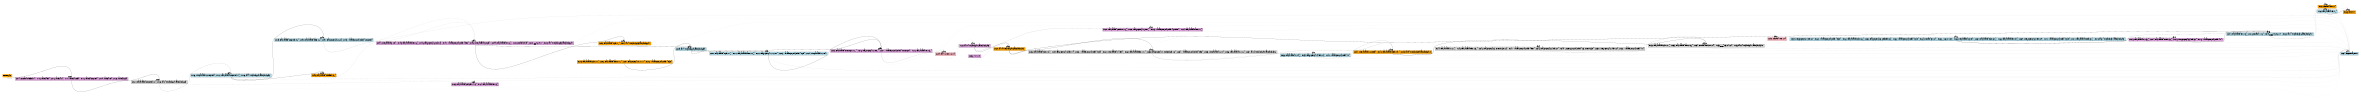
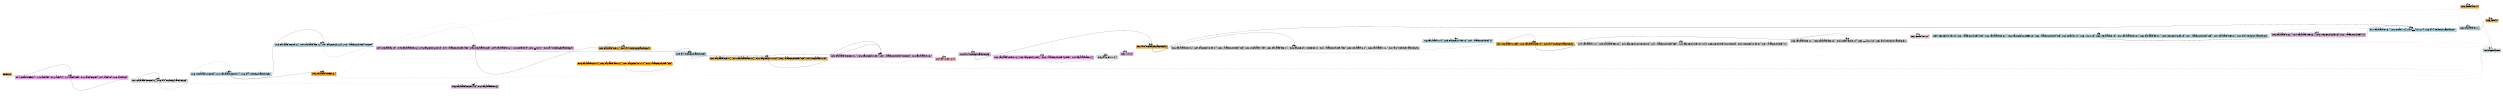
  digraph {
    rankdir=LR
    node [fillcolor=lightblue shape=record style=filled]
    edge [headport=n style=solid tailport=s]
    n1 [fillcolor=orange label=BB_entry431 shape=none]
    n2 [fillcolor=plum label="{20174: constant[undefined,v1]|20175: vardecl['left']|20176: vardecl['rs']|20177: vardecl['rsLeft']|20178: vardecl['computed']|20179: vardecl['ret']|20180: vardecl['style']}"]
    n3 [fillcolor=lightgrey label="{20181: read-variable['_computed',v2,-]|20182: if[v2](true-block:6891,false-block:6889)}"]
    n4 [label="{20186: write-variable[v2,'computed']*|20187: read-variable['computed',v4,-]|20188: if[v4](true-block:6892,false-block:6893)}"]
    n5 [fillcolor=plum label="{20183: read-variable['getStyles',v4,v3]|20184: read-variable['elem',v5,-]}"]
    n6 [label="{20284: exceptional-return}"]
    n7 [label="{20189: read-variable['computed',v5,-]|20190: read-variable['name',v6,-]|20191: read-property[v5,v6,v3]|20192: \<variable-non-null-undef\>['computed']}"]
    n8 [fillcolor=orange label="{20193: read-variable['undefined',v3,-]}"]
    n9 [fillcolor=plum label="{20194: write-variable[v3,'ret']*|20195: read-variable['elem',v6,-]|20196: read-property[v6,'style',v5]|20197: \<variable-non-null-undef\>['elem']|20198: write-variable[v5,'style']*|20199: read-variable['ret',v8,-]|20200: constant[null,v9]|20201: ==[v8,v9,v7]|20202: if[v7](true-block:6895,false-block:6897)}"]
    n10 [label="{20209: if[v7](true-block:6898,false-block:6899)}"]
    n11 [fillcolor=orange label="{20203: read-variable['style',v7,-]|20204: if[v7](true-block:6896,false-block:6897)}"]
-   n12 [label="{20210: read-variable['style',v11,-]|20211: read-variable['name',v12,-]|20212: read-property[v11,v12,v10]|20213: \<variable-non-null-undef\>['style']|20214: write-variable[v10,'ret']*}"]
+   n12 [fillcolor=orange label="{20210: read-variable['style',v11,-]|20211: read-variable['name',v12,-]|20212: read-property[v11,v12,v10]|20213: \<variable-non-null-undef\>['style']|20214: write-variable[v10,'ret']*}"]
    n13 [fillcolor=plum label="{20215: read-variable['rnumnonpx',v12,-]|20216: read-property[v12,'test',-]|20217: \<variable-non-null-undef\>['rnumnonpx']|20218: read-variable['ret',v13,-]}"]
    n14 [fillcolor=lightpink label="{20219: call[v12,'test',v13,v10]}"]
    n15 [fillcolor=orange label="{20205: read-variable['style',v10,-]|20206: read-variable['name',v11,-]|20207: read-property[v10,v11,v7]|20208: \<variable-non-null-undef\>['style']}"]
    n16 [fillcolor=plum label="{20220: if[v10](true-block:6902,false-block:6905)}"]
    n17 [fillcolor=orange label="{20227: if[v10](true-block:6906,false-block:6915)}"]
    n18 [fillcolor=plum label="{20221: read-variable['rposition',v16,-]|20222: read-property[v16,'test',-]|20223: \<variable-non-null-undef\>['rposition']|20224: read-variable['name',v17,-]}"]
    n19 [fillcolor=lightgrey label="{20228: read-variable['style',v15,-]|20229: read-property[v15,'left',v14]|20230: \<variable-non-null-undef\>['style']|20231: write-variable[v14,'left']*|20232: read-variable['elem',v17,-]|20233: read-property[v17,'runtimeStyle',v16]|20234: \<variable-non-null-undef\>['elem']|20235: write-variable[v16,'rs']*|20236: read-variable['rs',v18,-]|20237: if[v18](true-block:6907,false-block:6908)}"]
    n20 [label="{20277: read-variable['ret',v15,-]|20278: constant[\"\",v16]|20279: ===[v15,v16,v14]|20280: if[v14](true-block:6916,false-block:6917)}"]
+   n21 [fillcolor=lightgrey label="{20225: call[v16,'test',v17,v14]}"]
    n22 [fillcolor=orange label="{20241: write-variable[v18,'rsLeft']*|20242: read-variable['rsLeft',v19,-]|20243: if[v19](true-block:6909,false-block:6910)}"]
    n23 [label="{20238: read-variable['rs',v19,-]|20239: read-property[v19,'left',v18]|20240: \<variable-non-null-undef\>['rs']}"]
    n24 [fillcolor=orange label="{20281: constant[\"auto\",v1]}"]
    n25 [label="{20282: read-variable['ret',v1,-]}"]
    n26 [fillcolor=plum label="{20226: ![v14,v10]}"]
    n27 [fillcolor=lightgrey label="{20244: read-variable['rs',v21,-]|20245: read-variable['elem',v23,-]|20246: read-property[v23,'currentStyle',v22]|20247: \<variable-non-null-undef\>['elem']|20248: read-property[v22,'left',v20]|20249: \<property-non-null-undef\>[v23,'currentStyle']|20250: write-property[v21,'left',v20]|20251: \<variable-non-null-undef\>['rs']*}"]
    n28 [fillcolor=lightgrey label="{20252: read-variable['style',v21,-]|20253: read-variable['name',v23,-]|20254: constant[\"fontSize\",v24]|20255: ===[v23,v24,v22]|20256: if[v22](true-block:6911,false-block:6912)}"]
    n29 [fillcolor=orange label="{20283: return[v1]}"]
    n30 [fillcolor=lightpink label="{20257: constant[\"1em\",v20]}"]
    n31 [label="{20259: write-property[v21,'left',v20]|20260: \<variable-non-null-undef\>['style']*|20261: read-variable['style',v28,-]|20262: read-property[v28,'pixelLeft',v26]|20263: \<variable-non-null-undef\>['style']|20264: constant[\"px\",v27]|20265: +[v26,v27,v25]|20266: write-variable[v25,'ret']*|20267: read-variable['style',v30,-]|20268: read-variable['left',v29,-]|20269: write-property[v30,'left',v29]|20270: \<variable-non-null-undef\>['style']*|20271: read-variable['rsLeft',v31,-]|20272: if[v31](true-block:6914,false-block:6915)}"]
    n32 [fillcolor=plum label="{20273: read-variable['rs',v33,-]|20274: read-variable['rsLeft',v32,-]|20275: write-property[v33,'left',v32]|20276: \<variable-non-null-undef\>['rs']*}"]
    n1 -> n2 [headlabel="    6887"]
    n2 -> n3 [headlabel="      6888"]
    n3 -> n4 [headlabel="      6891" style=dashed]
    n3 -> n5 [headlabel="      6889" style=dotted]
    n3 -> n6 [color=gray headlabel="      6919" style=dotted]
    n4 -> n6 [color=gray style=dashed]
    n4 -> n7 [headlabel="      6892"]
    n4 -> n8 [headlabel="      6893"]
    n5 -> n6 [color=gray style=dotted]
    n7 -> n6 [color=gray]
    n7 -> n9 [headlabel="      6894" style=dotted]
    n8 -> n6 [color=gray]
    n8 -> n9 [style=dotted]
    n9 -> n6 [color=gray style=dashed]
    n9 -> n10 [headlabel="      6897"]
    n9 -> n11 [headlabel="      6895"]
    n10 -> n12 [headlabel="      6898"]
    n10 -> n13 [headlabel="      6899"]
    n11 -> n6 [color=gray style=dashed]
    n11 -> n10 [style=dotted]
    n12 -> n6 [color=gray]
    n12 -> n13
    n13 -> n6 [color=gray style=dashed]
    n13 -> n14 [headlabel="      6900" style=dashed]
    n14 -> n6 [color=gray style=dotted]
    n14 -> n16 [headlabel="      6901" style=dotted]
    n15 -> n6 [color=gray style=dotted]
    n15 -> n10
    n16 -> n17 [headlabel="      6905"]
    n16 -> n18 [headlabel="      6902" style=dashed]
    n17 -> n19 [headlabel="      6906"]
    n17 -> n20 [headlabel="      6915"]
    n18 -> n6 [color=gray style=dashed]
+   n18 -> n21 [headlabel="      6903"]
    n19 -> n6 [color=gray style=dotted]
    n19 -> n22 [headlabel="      6908" style=dashed]
    n19 -> n23 [color=gray headlabel="      6907"]
    n20 -> n6 [color=gray style=dotted]
    n20 -> n24 [headlabel="      6916" style=dotted]
    n20 -> n25 [headlabel="      6917" style=dotted]
+   n21 -> n6 [color=gray style=dotted]
+   n21 -> n26 [headlabel="      6904"]
    n22 -> n6 [color=gray style=dashed]
    n22 -> n27 [headlabel="      6909" style=dashed]
    n22 -> n28 [headlabel="      6910"]
    n23 -> n6 [color=gray style=dashed]
    n23 -> n22 [style=dashed]
    n24 -> n29 [headlabel="      6918" style=dotted]
    n25 -> n6 [color=gray style=dashed]
    n25 -> n29
    n26 -> n6 [color=gray style=dotted]
    n26 -> n17 [style=dotted]
    n27 -> n6 [color=gray style=dashed]
    n27 -> n28 [style=dashed]
    n28 -> n6 [color=gray]
    n28 -> n30 [headlabel="      6911" style=dotted]
    n30 -> n31 [headlabel="      6913" style=dotted]
    n31 -> n6 [color=gray style=dotted]
    n31 -> n20 [style=dashed]
    n31 -> n32 [headlabel="      6914"]
    n32 -> n6 [color=gray style=dashed]
    n32 -> n20
  }
